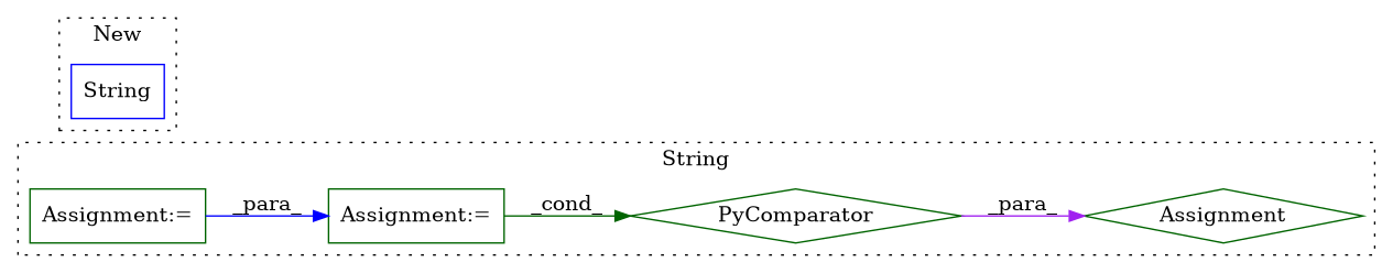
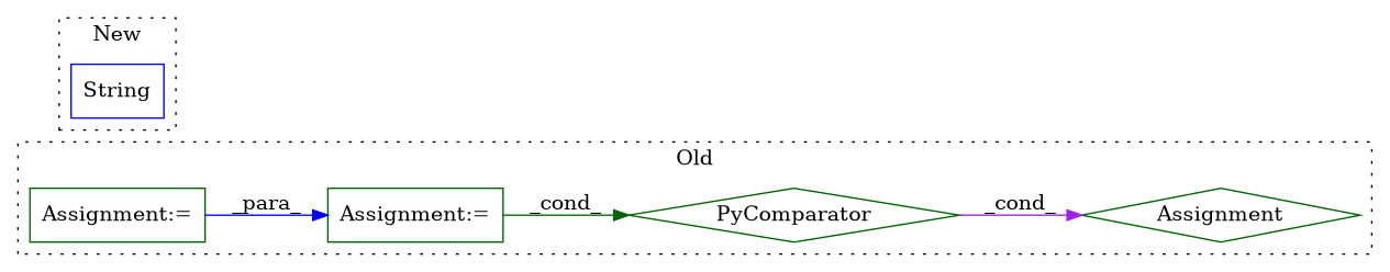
  digraph {
    rankdir=LR
    node [a=7 color=darkgreen l=53 s=777 shape=box]
    n1 [a=107 l=138 label=Assignment s=698 shape=diamond]
    n2 [a=113 label=PyComparator shape=diamond]
    n3 [l=1 label="Assignment:=" s=261]
    n4 [label="Assignment:="]
    n5 [a=32 color=blue l="7,1" label=String s="3587,3605"]
    subgraph cluster_1 {
-     label=String
+     label=Old
      style=dotted
      n1
      n2
      n3
      n4
    }
    subgraph cluster_2 {
      label=New
      style=dotted
      n5
    }
-   n2 -> n1 [color=purple label=_para_]
+   n2 -> n1 [color=purple label=_cond_]
    n3 -> n4 [color=blue label=_para_]
    n4 -> n2 [color=darkgreen label=_cond_]
  }
